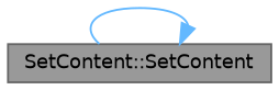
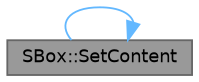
  digraph {
    rankdir=RL
-   n1 [color=gray40 fillcolor=grey60 fontcolor=black fontname=Helvetica fontsize=10 height=0.2 label="SetContent::SetContent" shape=box style=filled width=0.4]
+   n1 [color=gray40 fillcolor=grey60 fontcolor=black fontname=Helvetica fontsize=10 height=0.2 label="SBox::SetContent" shape=box style=filled width=0.4]
    n1 -> n1 [color=steelblue1 dir=back fontname=Helvetica fontsize=10 labelfontname=Helvetica labelfontsize=10 style=solid]
  }
